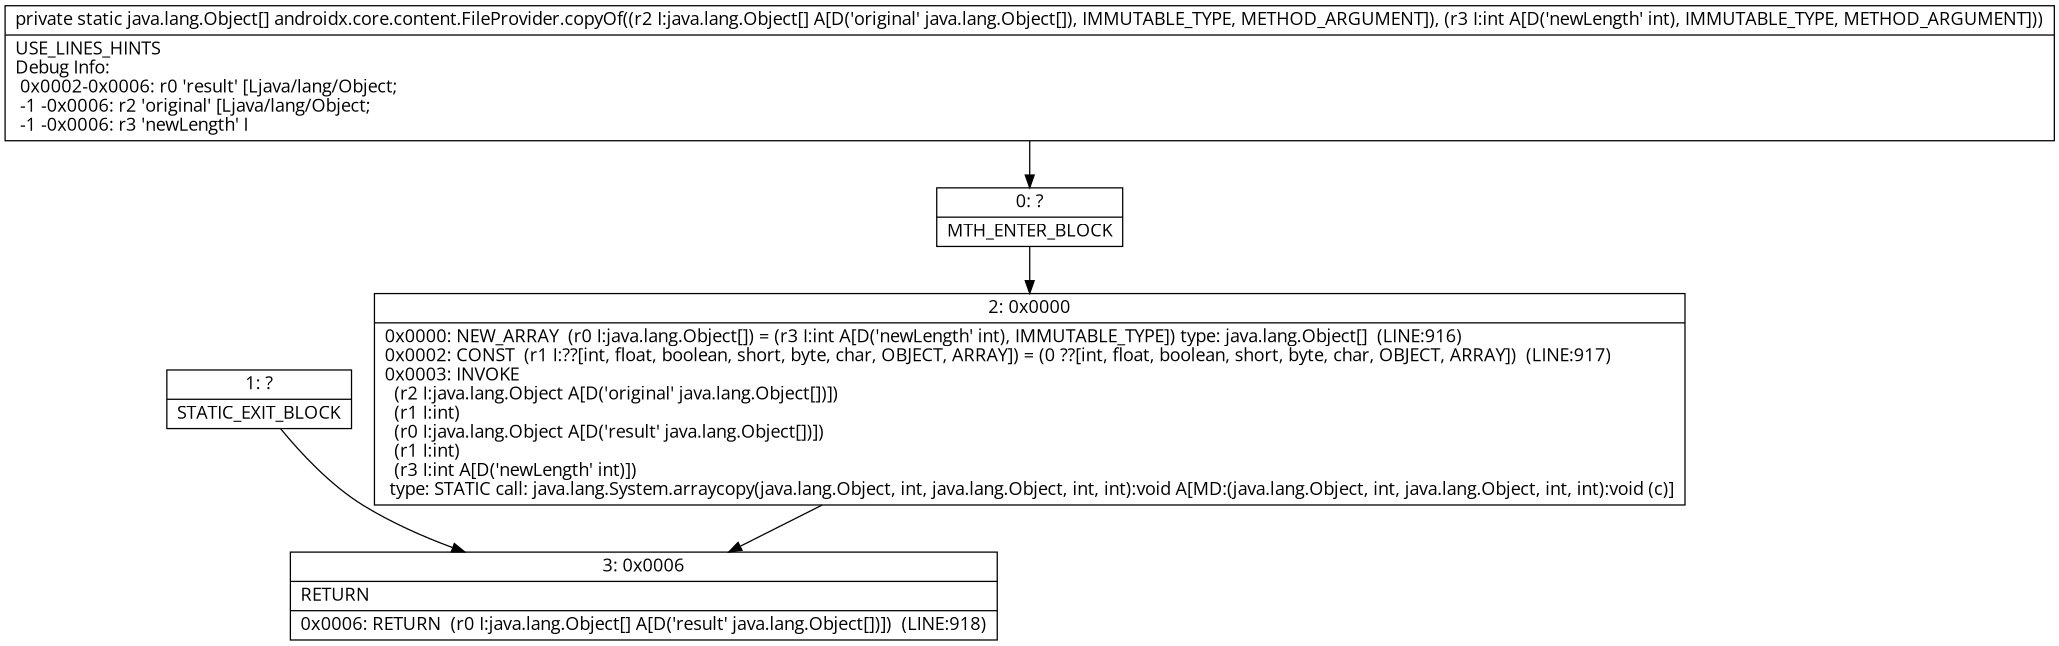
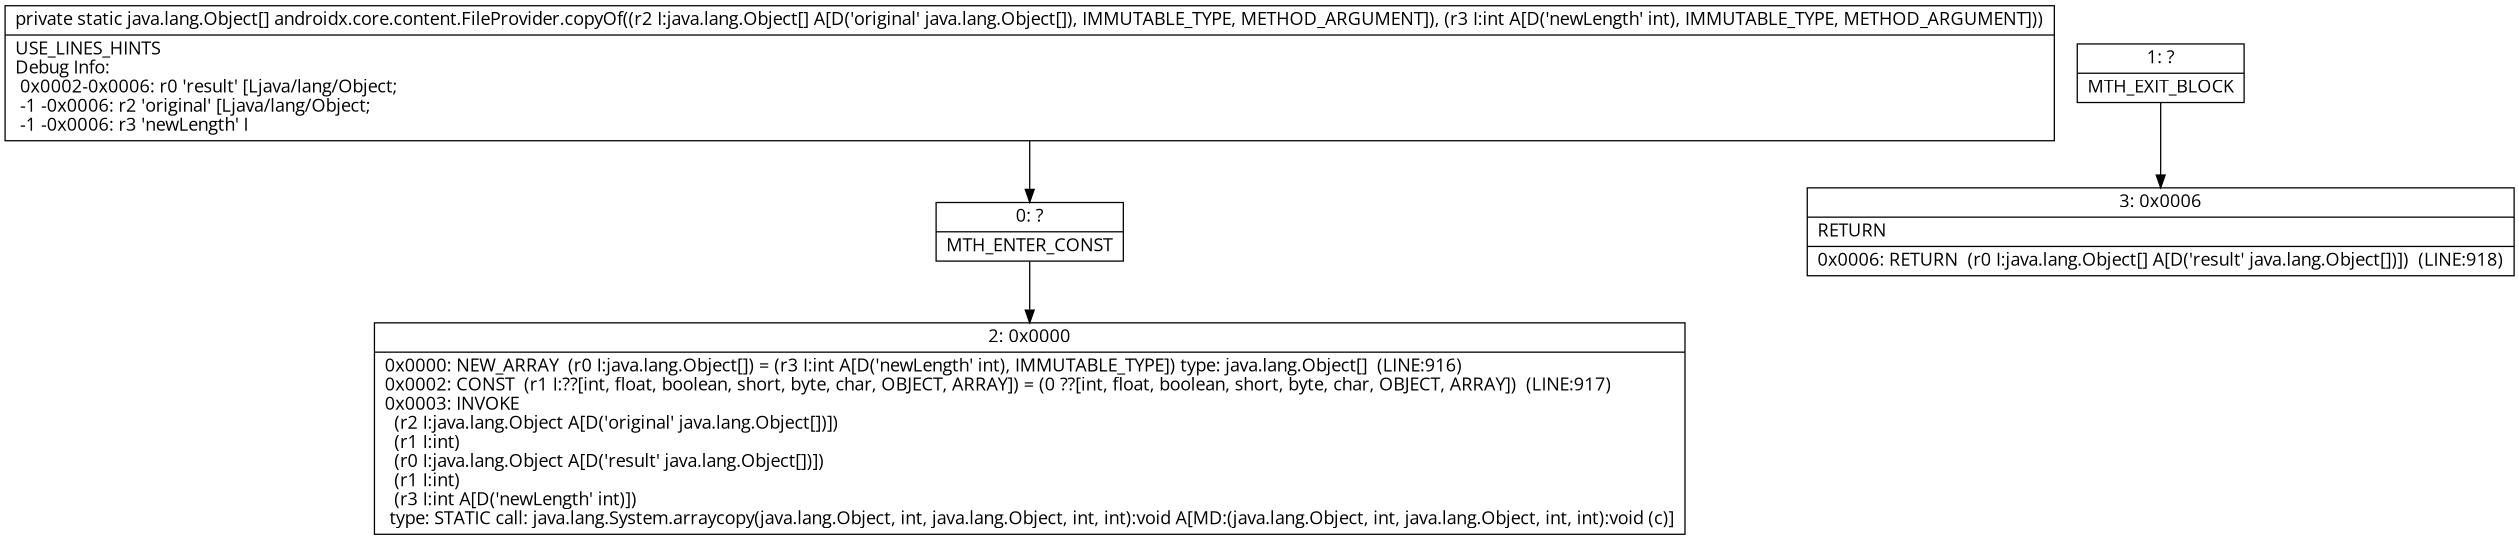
  digraph {
    fontname="Open Sans"
    node [fontname="Open Sans" shape=record]
    edge [fontname="Open Sans"]
-   n1 [label="{0\:\ ?|MTH_ENTER_BLOCK\l}"]
+   n1 [label="{0\:\ ?|MTH_ENTER_CONST\l}"]
    n2 [label="{2\:\ 0x0000|0x0000: NEW_ARRAY  (r0 I:java.lang.Object[]) = (r3 I:int A[D('newLength' int), IMMUTABLE_TYPE]) type: java.lang.Object[]  (LINE:916)\l0x0002: CONST  (r1 I:??[int, float, boolean, short, byte, char, OBJECT, ARRAY]) = (0 ??[int, float, boolean, short, byte, char, OBJECT, ARRAY])  (LINE:917)\l0x0003: INVOKE  \l  (r2 I:java.lang.Object A[D('original' java.lang.Object[])])\l  (r1 I:int)\l  (r0 I:java.lang.Object A[D('result' java.lang.Object[])])\l  (r1 I:int)\l  (r3 I:int A[D('newLength' int)])\l type: STATIC call: java.lang.System.arraycopy(java.lang.Object, int, java.lang.Object, int, int):void A[MD:(java.lang.Object, int, java.lang.Object, int, int):void (c)]\l}"]
    n3 [label="{3\:\ 0x0006|RETURN\l|0x0006: RETURN  (r0 I:java.lang.Object[] A[D('result' java.lang.Object[])])  (LINE:918)\l}"]
-   n4 [label="{1\:\ ?|STATIC_EXIT_BLOCK\l}"]
+   n4 [label="{1\:\ ?|MTH_EXIT_BLOCK\l}"]
    n5 [label="{private static java.lang.Object[] androidx.core.content.FileProvider.copyOf((r2 I:java.lang.Object[] A[D('original' java.lang.Object[]), IMMUTABLE_TYPE, METHOD_ARGUMENT]), (r3 I:int A[D('newLength' int), IMMUTABLE_TYPE, METHOD_ARGUMENT]))  | USE_LINES_HINTS\lDebug Info:\l  0x0002\-0x0006: r0 'result' [Ljava\/lang\/Object;\l  \-1 \-0x0006: r2 'original' [Ljava\/lang\/Object;\l  \-1 \-0x0006: r3 'newLength' I\l}"]
    n1 -> n2
-   n2 -> n3
    n4 -> n3
    n5 -> n1
  }
